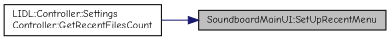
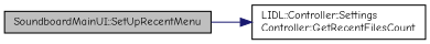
  digraph {
    rankdir=LR
    fontname="Comic Neue"
    node [color=black fontname="Comic Neue" fontsize=10 shape=record style=filled]
    n1 [fillcolor=grey75 fontcolor=black height=0.2 label="SoundboardMainUI::SetUpRecentMenu" width=0.4]
    n2 [fillcolor=white height=0.2 label="LIDL::Controller::Settings\lController::GetRecentFilesCount" width=0.4]
-   n2 -> n1 [color=midnightblue fontname="Comic Neue" fontsize=10 labelfontname=Helvetica labelfontsize=10 style=solid]
+   n1 -> n2 [color=midnightblue fontname="Comic Neue" fontsize=10 labelfontname=Helvetica labelfontsize=10 style=solid]
  }
